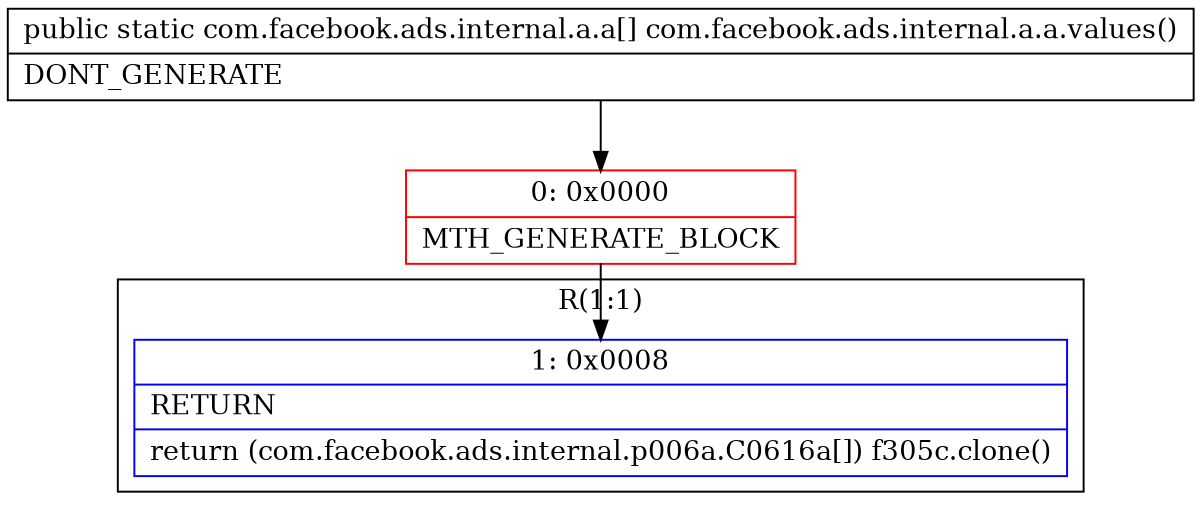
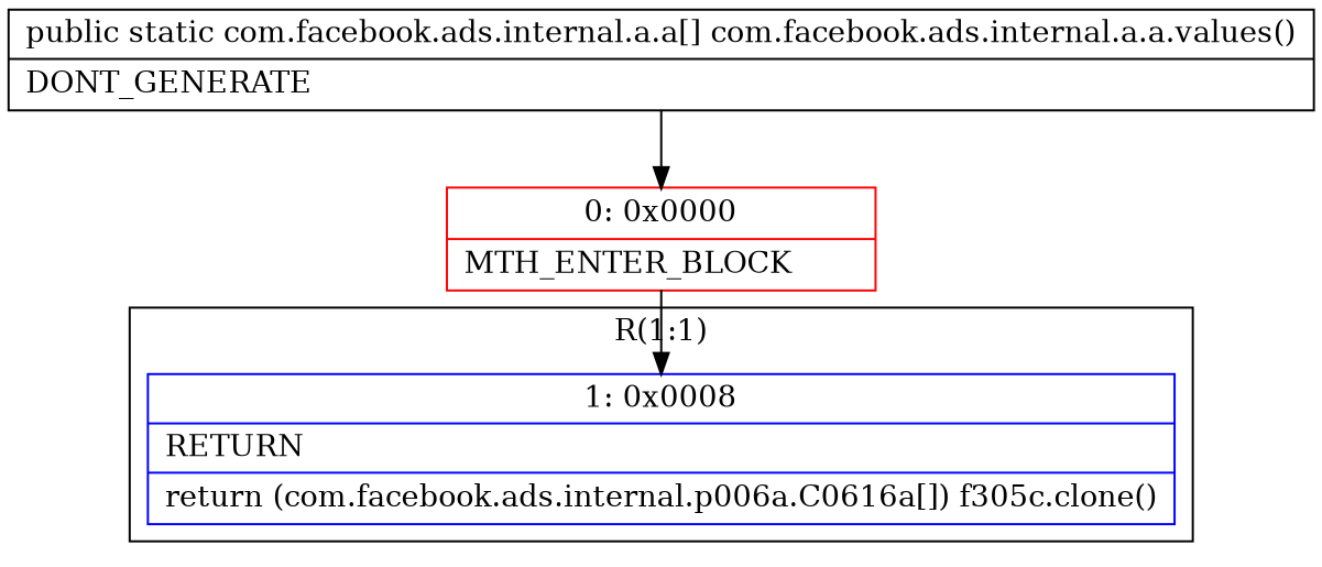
  digraph {
    node [shape=record]
    n1 [color=blue label="{1\:\ 0x0008|RETURN\l|return (com.facebook.ads.internal.p006a.C0616a[]) f305c.clone()\l}"]
-   n2 [color=red label="{0\:\ 0x0000|MTH_GENERATE_BLOCK\l}"]
+   n2 [color=red label="{0\:\ 0x0000|MTH_ENTER_BLOCK\l}"]
    n3 [label="{public static com.facebook.ads.internal.a.a[] com.facebook.ads.internal.a.a.values()  | DONT_GENERATE\l}"]
    subgraph cluster_1 {
      label="R(1:1)"
      n1
    }
    n2 -> n1
    n3 -> n2
  }
